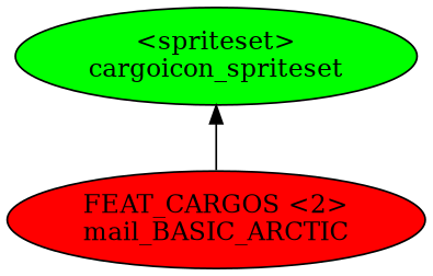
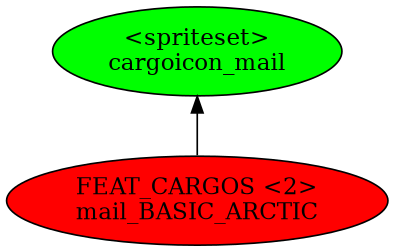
  digraph {
    rankdir=BT
    node [style=filled]
-   n1 [fillcolor=green label="<spriteset>\ncargoicon_spriteset"]
+   n1 [fillcolor=green label="<spriteset>\ncargoicon_mail"]
    n2 [fillcolor=red label="FEAT_CARGOS <2>\nmail_BASIC_ARCTIC"]
    n2 -> n1
  }
